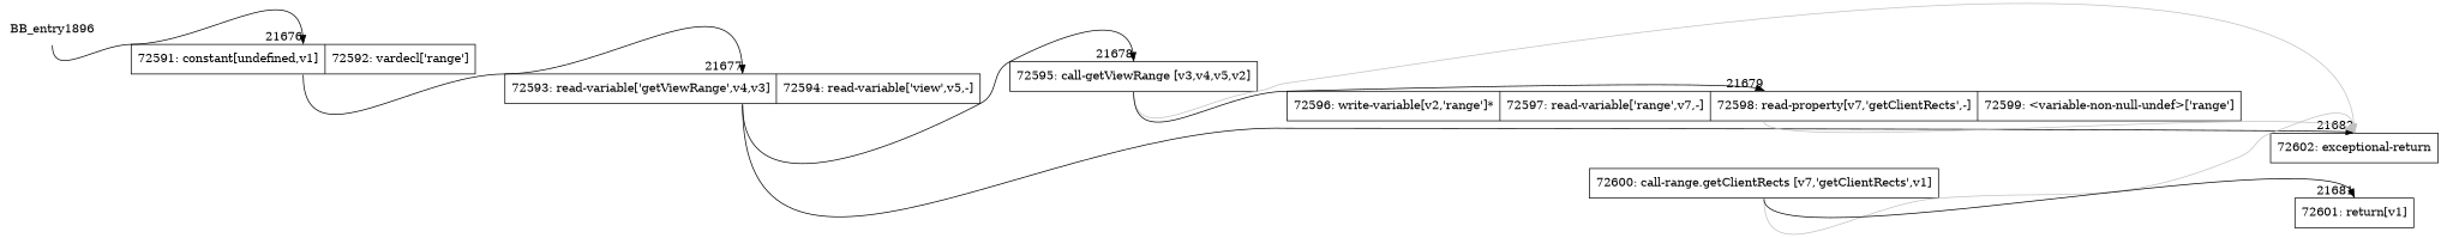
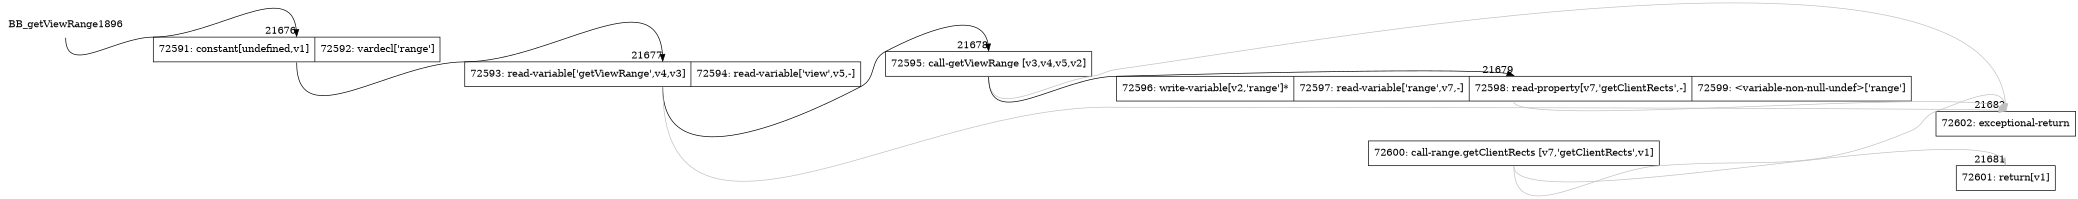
  digraph {
    rankdir=LR
    node [shape=record]
    edge [headport=n tailport=s]
-   BB_entry1896 [shape=none]
+   BB_entry1896 [shape=none label=BB_getViewRange1896]
    n2 [label="{72591: constant[undefined,v1]|72592: vardecl['range']}"]
    n3 [label="{72593: read-variable['getViewRange',v4,v3]|72594: read-variable['view',v5,-]}"]
    n4 [label="{72595: call-getViewRange [v3,v4,v5,v2]}"]
    n5 [label="{72602: exceptional-return}"]
    n6 [label="{72596: write-variable[v2,'range']*|72597: read-variable['range',v7,-]|72598: read-property[v7,'getClientRects',-]|72599: \<variable-non-null-undef\>['range']}"]
    n7 [label="{72600: call-range.getClientRects [v7,'getClientRects',v1]}"]
    n8 [label="{72601: return[v1]}"]
    BB_entry1896 -> n2 [headlabel="    21676"]
    n2 -> n3 [headlabel="      21677"]
    n3 -> n4 [headlabel="      21678"]
-   n3 -> n5 [color=black headlabel="      21682"]
+   n3 -> n5 [color=gray headlabel="      21682"]
    n4 -> n5 [color=gray]
    n4 -> n6 [headlabel="      21679"]
    n6 -> n5 [color=gray]
    n7 -> n5 [color=gray]
-   n7 -> n8 [headlabel="      21681"]
+   n7 -> n8 [headlabel="      21681" color=gray]
  }
